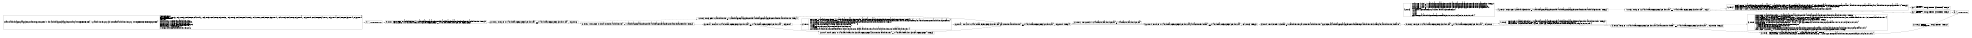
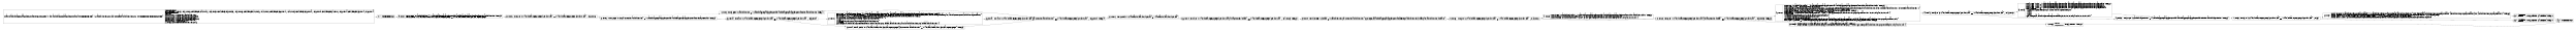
  digraph {
    rankdir=LR
    node [shape=record]
    n1 [label="{27\:\ ?|MTH_ENTER_BLOCK\l}"]
    n2 [label="{29\:\ 0x0000|0x0000: IGET  (r0 I:android.view.View) = (r7 I:androidx.appcompat.app.AlertController) androidx.appcompat.app.AlertController.mView android.view.View  (LINE:640)\l0x0002: CONST  (r1 I:??[int, float, boolean, short, byte, char, OBJECT, ARRAY]) = (0 ??[int, float, boolean, short, byte, char, OBJECT, ARRAY]) \l}"]
    n3 [label="{30\:\ 0x0003|0x0003: IF  (r0 I:??[int, boolean, OBJECT, ARRAY, byte, short, char]) == (0 ??[int, boolean, OBJECT, ARRAY, byte, short, char])  \-\> B:32:0x0008 \l}"]
    n4 [label="{31\:\ 0x0005|0x0005: IGET  (r0 I:android.view.View) = (r7 I:androidx.appcompat.app.AlertController) androidx.appcompat.app.AlertController.mView android.view.View  (LINE:641)\l}"]
    n5 [label="{32\:\ 0x0008|0x0008: IGET  (r0 I:int A[D('customView' android.view.View)]) = (r7 I:androidx.appcompat.app.AlertController) androidx.appcompat.app.AlertController.mViewLayoutResId int  (LINE:642)\l}"]
    n6 [label="{36\:\ 0x001a|0x001a: IF  (r0 I:??[int, boolean, OBJECT, ARRAY, byte, short, char] A[D('customView' android.view.View)]) == (0 ??[int, boolean, OBJECT, ARRAY, byte, short, char])  \-\> B:38:0x001d  (LINE:649)\l}"]
    n7 [label="{33\:\ 0x000a|0x000a: IF  (r0 I:??[int, boolean, OBJECT, ARRAY, byte, short, char]) == (0 ??[int, boolean, OBJECT, ARRAY, byte, short, char])  \-\> B:35:0x0019 \l}"]
    n8 [label="{37\:\ 0x001c|0x001c: CONST  (r1 I:??[boolean, int, float, short, byte, char]) = (1 ??[boolean, int, float, short, byte, char]) \l}"]
    n9 [label="{38\:\ 0x001d|0x001d: IF  (r1 I:??[int, boolean, OBJECT, ARRAY, byte, short, char] A[D('hasCustomView' boolean)]) == (0 ??[int, boolean, OBJECT, ARRAY, byte, short, char])  \-\> B:41:0x0025  (LINE:650)\l}"]
    n10 [label="{39\:\ 0x001f|0x001f: INVOKE  (r2 I:boolean) = (r0 I:android.view.View A[D('customView' android.view.View)]) type: STATIC call: androidx.appcompat.app.AlertController.canTextInput(android.view.View):boolean A[MD:(android.view.View):boolean (m)]\l}"]
    n11 [label="{40\:\ 0x0023|0x0023: IF  (r2 I:??[int, boolean, OBJECT, ARRAY, byte, short, char]) != (0 ??[int, boolean, OBJECT, ARRAY, byte, short, char])  \-\> B:42:0x002c \l}"]
    n12 [label="{41\:\ 0x0025|0x0025: IGET  (r2 I:android.view.Window) = (r7 I:androidx.appcompat.app.AlertController) androidx.appcompat.app.AlertController.mWindow android.view.Window  (LINE:651)\l0x0027: CONST  (r3 I:??[int, float, short, byte, char]) = (131072(0x20000, float:1.83671E\-40) ??[int, float, short, byte, char]) \l0x0029: INVOKE  (r2 I:android.view.Window), (r3 I:int), (r3 I:int) type: VIRTUAL call: android.view.Window.setFlags(int, int):void A[MD:(int, int):void (c)]\l}"]
    n13 [label="{42\:\ 0x002c|0x002c: IF  (r1 I:??[int, boolean, OBJECT, ARRAY, byte, short, char] A[D('hasCustomView' boolean)]) == (0 ??[int, boolean, OBJECT, ARRAY, byte, short, char])  \-\> B:50:0x005e  (LINE:655)\l}"]
    n14 [label="{43\:\ 0x002e|0x002e: IGET  (r2 I:android.view.Window) = (r7 I:androidx.appcompat.app.AlertController) androidx.appcompat.app.AlertController.mWindow android.view.Window  (LINE:656)\l0x0030: SGET  (r3 I:int) =  androidx.appcompat.R.id.custom int \l0x0032: INVOKE  (r2 I:android.view.View) = (r2 I:android.view.Window), (r3 I:int) type: VIRTUAL call: android.view.Window.findViewById(int):android.view.View A[MD:\<T extends android.view.View\>:(int):T extends android.view.View (c)]\l0x0036: CHECK_CAST (r2 I:android.widget.FrameLayout) = (android.widget.FrameLayout) (r2 I:??[OBJECT, ARRAY]) \l0x0038: NEW_INSTANCE  (r3 I:android.view.ViewGroup$LayoutParams) =  android.view.ViewGroup$LayoutParams  (LINE:657)\l0x003a: CONST  (r4 I:??[int, float, short, byte, char]) = (\-1 ??[int, float, short, byte, char]) \l0x003b: INVOKE  (r3 I:android.view.ViewGroup$LayoutParams), (r4 I:int), (r4 I:int) type: DIRECT call: android.view.ViewGroup.LayoutParams.\<init\>(int, int):void A[MD:(int, int):void (c)]\l0x003e: INVOKE  \l  (r2 I:android.widget.FrameLayout A[D('custom' android.widget.FrameLayout)])\l  (r0 I:android.view.View A[D('customView' android.view.View)])\l  (r3 I:android.view.ViewGroup$LayoutParams)\l type: VIRTUAL call: android.widget.FrameLayout.addView(android.view.View, android.view.ViewGroup$LayoutParams):void A[MD:(android.view.View, android.view.ViewGroup$LayoutParams):void (c)]\l0x0041: IGET  (r3 I:boolean) = (r7 I:androidx.appcompat.app.AlertController) androidx.appcompat.app.AlertController.mViewSpacingSpecified boolean  (LINE:659)\l}"]
    n15 [label="{50\:\ 0x005e|0x005e: CONST  (r2 I:??[int, float, short, byte, char]) = (8 ??[int, float, short, byte, char])  (LINE:668)\l0x0060: INVOKE  (r8 I:android.view.ViewGroup A[D('customPanel' android.view.ViewGroup)]), (r2 I:int) type: VIRTUAL call: android.view.ViewGroup.setVisibility(int):void A[MD:(int):void (c)]\l}"]
+   n16 [label="{44\:\ 0x0043|0x0043: IF  (r3 I:??[int, boolean, OBJECT, ARRAY, byte, short, char]) == (0 ??[int, boolean, OBJECT, ARRAY, byte, short, char])  \-\> B:46:0x0050 \l}"]
    n17 [label="{51\:\ 0x0063|RETURN\lORIG_RETURN\l|0x0063: RETURN    (LINE:670)\l}"]
    n18 [label="{45\:\ 0x0045|0x0045: IGET  (r3 I:int) = (r7 I:androidx.appcompat.app.AlertController) androidx.appcompat.app.AlertController.mViewSpacingLeft int  (LINE:660)\l0x0047: IGET  (r4 I:int) = (r7 I:androidx.appcompat.app.AlertController) androidx.appcompat.app.AlertController.mViewSpacingTop int \l0x0049: IGET  (r5 I:int) = (r7 I:androidx.appcompat.app.AlertController) androidx.appcompat.app.AlertController.mViewSpacingRight int \l0x004b: IGET  (r6 I:int) = (r7 I:androidx.appcompat.app.AlertController) androidx.appcompat.app.AlertController.mViewSpacingBottom int \l0x004d: INVOKE  \l  (r2 I:android.widget.FrameLayout A[D('custom' android.widget.FrameLayout)])\l  (r3 I:int)\l  (r4 I:int)\l  (r5 I:int)\l  (r6 I:int)\l type: VIRTUAL call: android.widget.FrameLayout.setPadding(int, int, int, int):void A[MD:(int, int, int, int):void (s)]\l}"]
    n19 [label="{46\:\ 0x0050|0x0050: IGET  (r3 I:android.widget.ListView) = (r7 I:androidx.appcompat.app.AlertController) androidx.appcompat.app.AlertController.mListView android.widget.ListView  (LINE:664)\l}"]
    n20 [label="{47\:\ 0x0052|0x0052: IF  (r3 I:??[int, boolean, OBJECT, ARRAY, byte, short, char]) == (0 ??[int, boolean, OBJECT, ARRAY, byte, short, char])  \-\> B:53:? \l}"]
    n21 [label="{48\:\ 0x0054|0x0054: INVOKE  (r3 I:android.view.ViewGroup$LayoutParams) = (r8 I:android.view.ViewGroup A[D('customPanel' android.view.ViewGroup)]) type: VIRTUAL call: android.view.ViewGroup.getLayoutParams():android.view.ViewGroup$LayoutParams A[MD:():android.view.ViewGroup$LayoutParams (c)] (LINE:665)\l0x0058: CHECK_CAST (r3 I:androidx.appcompat.widget.LinearLayoutCompat$LayoutParams) = (androidx.appcompat.widget.LinearLayoutCompat$LayoutParams) (r3 I:??[OBJECT, ARRAY]) \l0x005a: CONST  (r4 I:??[int, float, boolean, short, byte, char, OBJECT, ARRAY]) = (0 ??[int, float, boolean, short, byte, char, OBJECT, ARRAY]) \l0x005b: IPUT  (r4 I:float), (r3 I:androidx.appcompat.widget.LinearLayoutCompat$LayoutParams) androidx.appcompat.widget.LinearLayoutCompat.LayoutParams.weight float \l}"]
    n22 [label="{53\:\ ?|SYNTHETIC\lRETURN\l|0x0063: RETURN   A[SYNTHETIC] (LINE:670)\l}"]
    n23 [label="{52\:\ ?|SYNTHETIC\lRETURN\l|0x0063: RETURN   A[SYNTHETIC] (LINE:670)\l}"]
    n24 [label="{28\:\ ?|MTH_EXIT_BLOCK\l}"]
    n25 [label="{34\:\ 0x000c|0x000c: IGET  (r0 I:android.content.Context) = (r7 I:androidx.appcompat.app.AlertController) androidx.appcompat.app.AlertController.mContext android.content.Context  (LINE:643)\l0x000e: INVOKE  (r0 I:android.view.LayoutInflater) = (r0 I:android.content.Context) type: STATIC call: android.view.LayoutInflater.from(android.content.Context):android.view.LayoutInflater A[MD:(android.content.Context):android.view.LayoutInflater (c)]\l0x0012: IGET  (r2 I:int) = (r7 I:androidx.appcompat.app.AlertController) androidx.appcompat.app.AlertController.mViewLayoutResId int  (LINE:644)\l0x0014: INVOKE  (r0 I:android.view.View A[D('inflater' android.view.LayoutInflater)]) = \l  (r0 I:android.view.LayoutInflater A[D('inflater' android.view.LayoutInflater)])\l  (r2 I:int)\l  (r8 I:android.view.ViewGroup A[D('customPanel' android.view.ViewGroup)])\l  (r1 I:boolean)\l type: VIRTUAL call: android.view.LayoutInflater.inflate(int, android.view.ViewGroup, boolean):android.view.View A[MD:(int, android.view.ViewGroup, boolean):android.view.View (c)]\l}"]
    n26 [label="{35\:\ 0x0019|0x0019: CONST  (r0 I:??[int, float, boolean, short, byte, char, OBJECT, ARRAY] A[D('customView' android.view.View)]) = (0 ??[int, float, boolean, short, byte, char, OBJECT, ARRAY])  (LINE:646)\l}"]
    n27 [label="{private void androidx.appcompat.app.AlertController.setupCustomContent((r7 'this' I:androidx.appcompat.app.AlertController A[IMMUTABLE_TYPE, THIS]), (r8 I:android.view.ViewGroup A[D('customPanel' android.view.ViewGroup), IMMUTABLE_TYPE, METHOD_ARGUMENT]))  | USE_LINES_HINTS\lCROSS_EDGE: B:47:0x0052 \-\> B:51:0x0063, CROSS_EDGE: B:44:0x0043 \-\> B:46:0x0050, CROSS_EDGE: B:50:0x005e \-\> B:51:0x0063, CROSS_EDGE: B:40:0x0023 \-\> B:42:0x002c, CROSS_EDGE: B:38:0x001d \-\> B:41:0x0025, CROSS_EDGE: B:36:0x001a \-\> B:38:0x001d, CROSS_EDGE: B:34:0x000c \-\> B:36:0x001a, CROSS_EDGE: B:35:0x0019 \-\> B:36:0x001a\lINLINE_NOT_NEEDED\lDebug Info:\l  0x0007\-0x0008: r0 'customView' Landroid\/view\/View;\l  0x0012\-0x0018: r0 'inflater' Landroid\/view\/LayoutInflater;\l  0x0018\-0x0019: r0 'customView' Landroid\/view\/View;\l  0x0038\-0x005d: r2 'custom' Landroid\/widget\/FrameLayout;\l  0x001a\-0x0063: r0 'customView' Landroid\/view\/View;\l  0x001d\-0x0063: r1 'hasCustomView' Z\l  \-1 \-0x0063: r8 'customPanel' Landroid\/view\/ViewGroup;\l}"]
    n1 -> n2
    n2 -> n3
    n3 -> n4 [style=dashed]
    n3 -> n5
    n4 -> n6
    n5 -> n7
    n6 -> n8 [style=dashed]
    n6 -> n9
    n7 -> n25 [style=dashed]
    n7 -> n26
    n8 -> n9
    n9 -> n10 [style=dashed]
    n10 -> n11
    n11 -> n12 [style=solid]
    n11 -> n13
    n12 -> n13
    n13 -> n14 [style=dashed]
    n13 -> n15
+   n14 -> n16
    n15 -> n17
+   n16 -> n18 [style=dashed]
+   n16 -> n19
    n17 -> n24
    n18 -> n19
    n19 -> n20 [style=dashed]
    n20 -> n21 [style=dashed]
    n20 -> n22
    n21 -> n23
    n22 -> n24
    n23 -> n24
    n25 -> n6
    n26 -> n6
    n27 -> n1
  }
